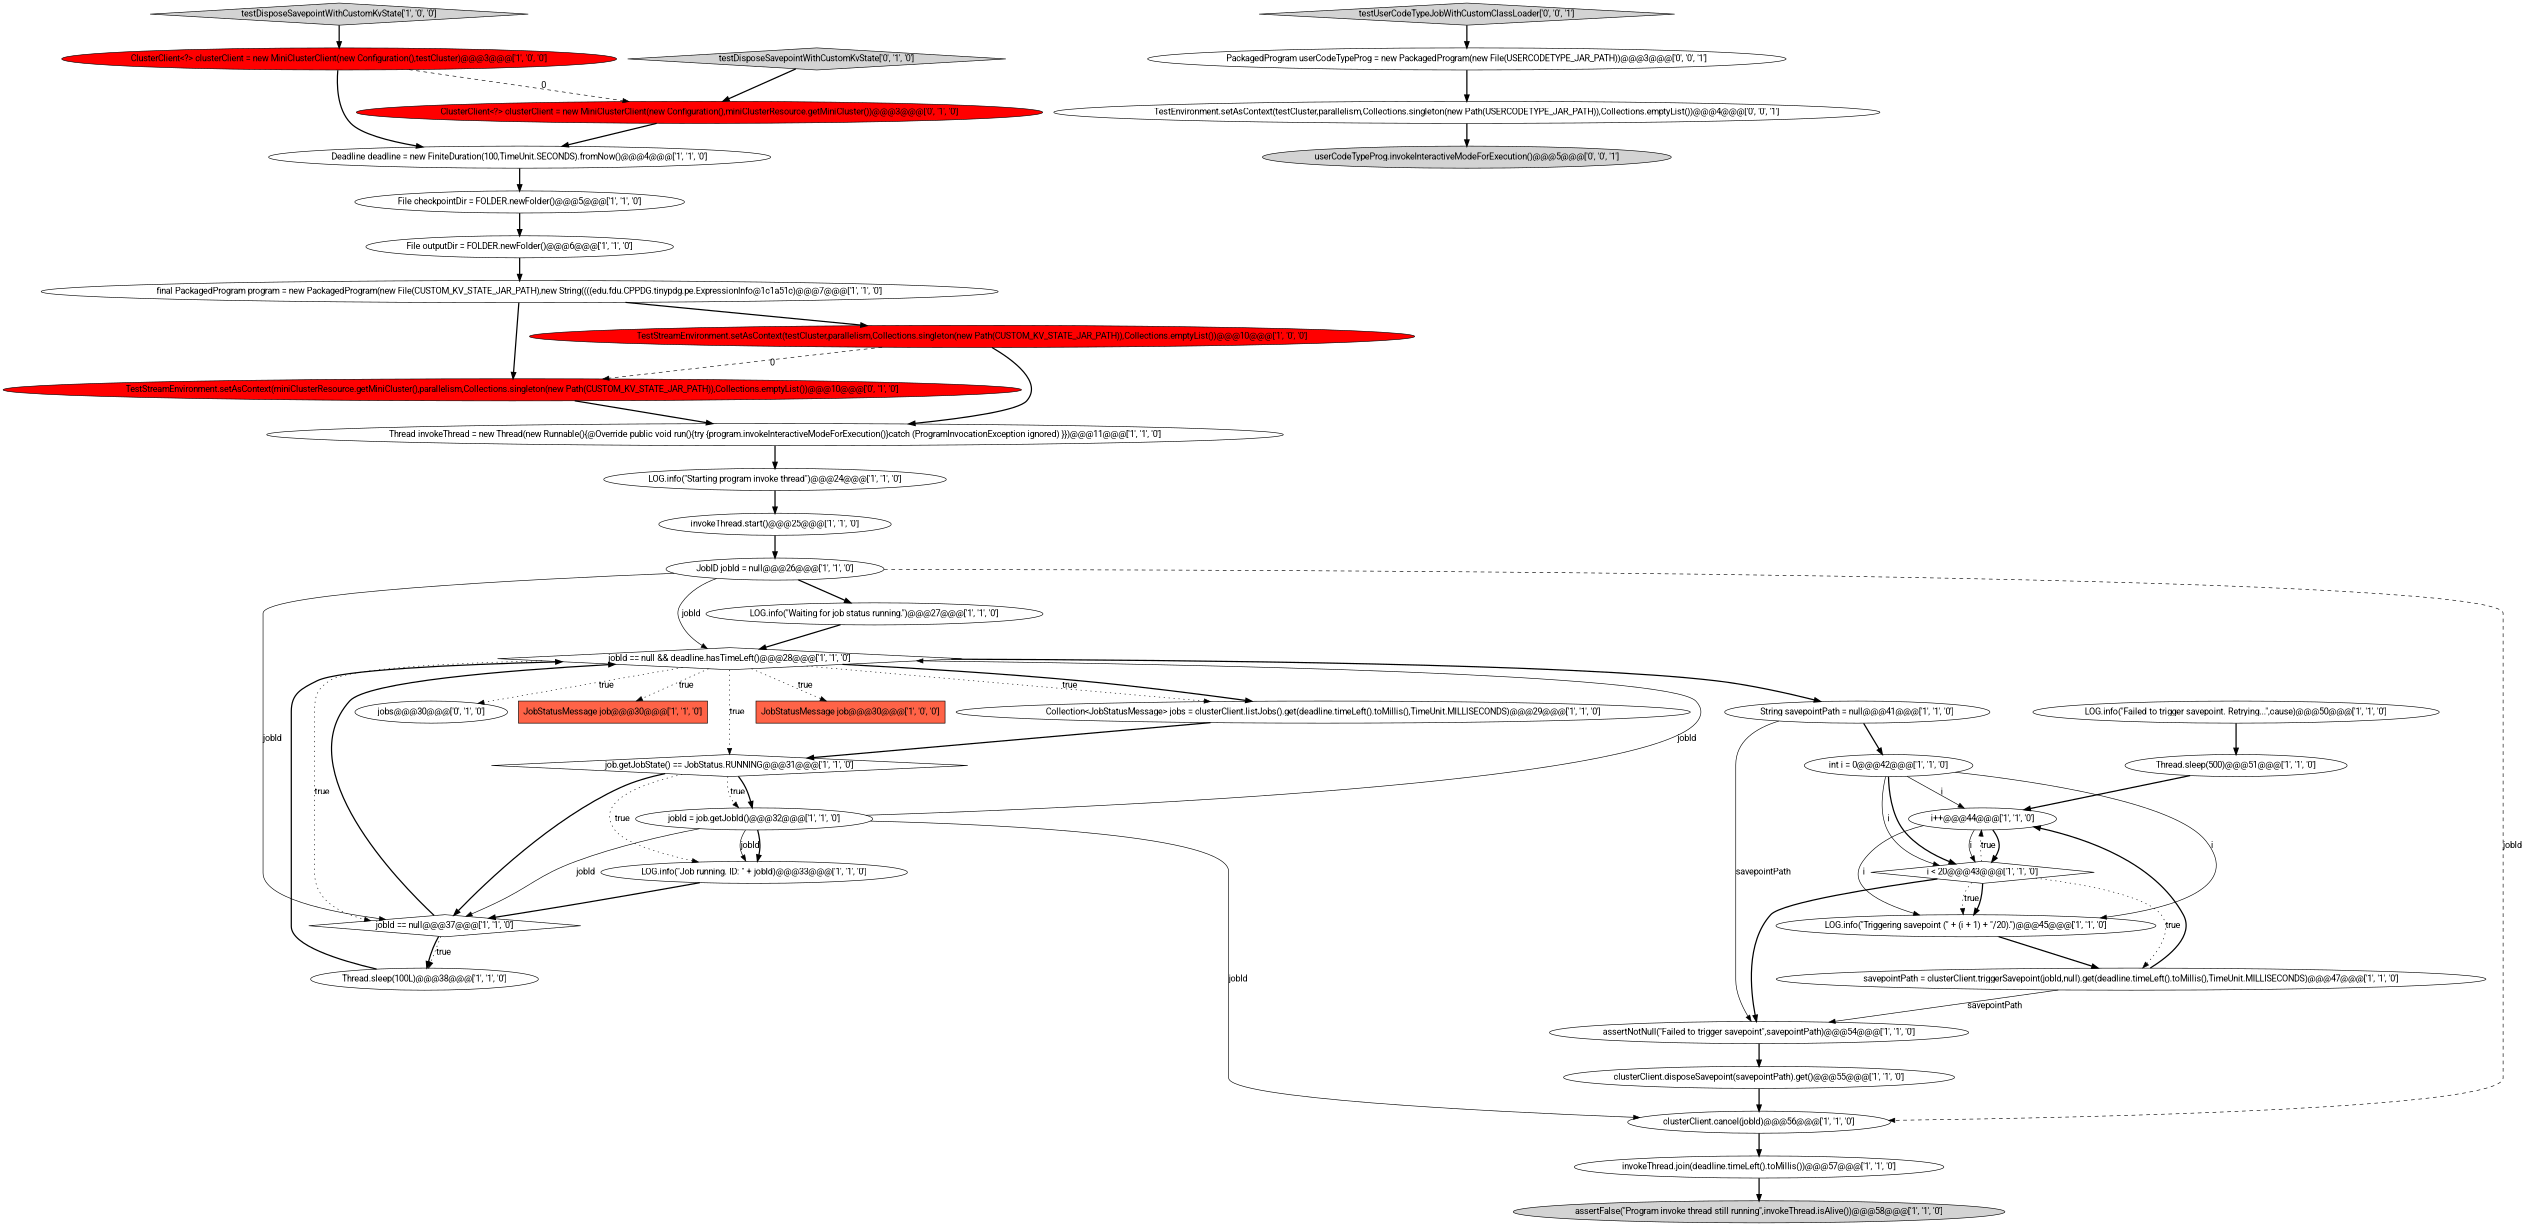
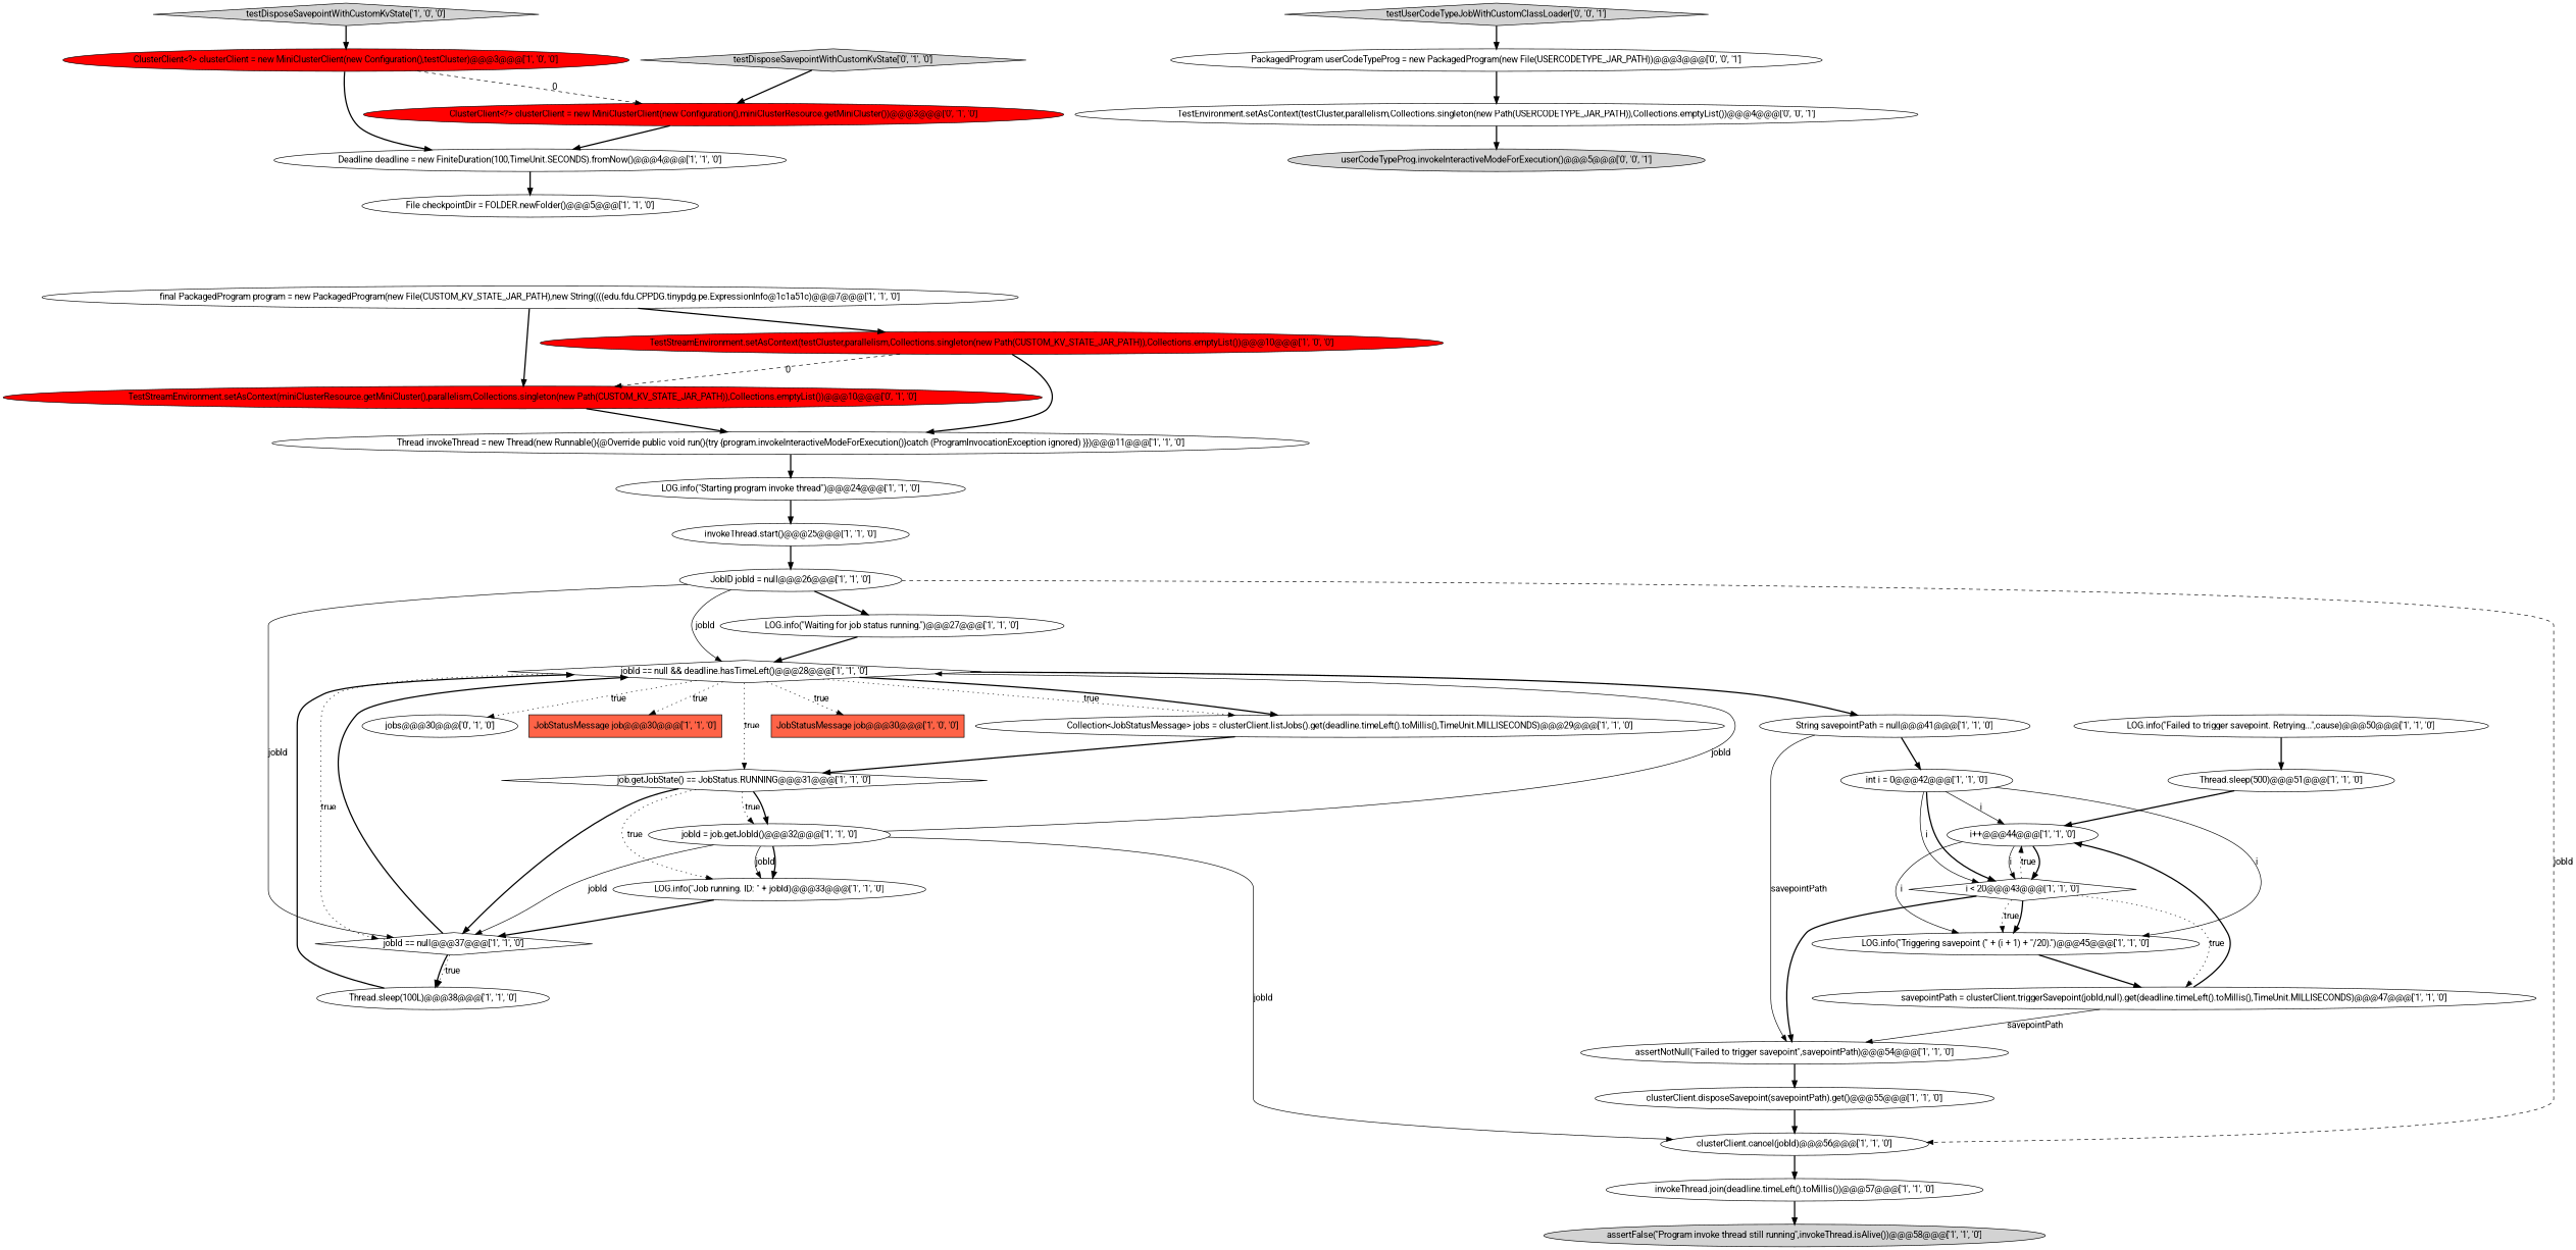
  digraph {
    fontname=Roboto
    node [fillcolor=white fontname=Roboto shape=ellipse style=filled]
    edge [fontname=Roboto style=bold]
    n1 [fillcolor=red label="ClusterClient<?> clusterClient = new MiniClusterClient(new Configuration(),testCluster)@@@3@@@['1', '0', '0']"]
    n2 [label="Deadline deadline = new FiniteDuration(100,TimeUnit.SECONDS).fromNow()@@@4@@@['1', '1', '0']"]
    n3 [fillcolor=red label="ClusterClient<?> clusterClient = new MiniClusterClient(new Configuration(),miniClusterResource.getMiniCluster())@@@3@@@['0', '1', '0']"]
    n4 [label="File checkpointDir = FOLDER.newFolder()@@@5@@@['1', '1', '0']"]
    n5 [fillcolor=red label="TestStreamEnvironment.setAsContext(miniClusterResource.getMiniCluster(),parallelism,Collections.singleton(new Path(CUSTOM_KV_STATE_JAR_PATH)),Collections.emptyList())@@@10@@@['0', '1', '0']"]
    n6 [label="Thread invokeThread = new Thread(new Runnable(){@Override public void run(){try {program.invokeInteractiveModeForExecution()}catch (ProgramInvocationException ignored) }})@@@11@@@['1', '1', '0']"]
    n7 [label="LOG.info(\"Starting program invoke thread\")@@@24@@@['1', '1', '0']"]
    n8 [label="jobId == null && deadline.hasTimeLeft()@@@28@@@['1', '1', '0']" shape=diamond]
    n9 [label="jobs@@@30@@@['0', '1', '0']"]
    n10 [fillcolor=tomato label="JobStatusMessage job@@@30@@@['1', '1', '0']" shape=box]
    n11 [fillcolor=tomato label="JobStatusMessage job@@@30@@@['1', '0', '0']" shape=box]
    n12 [label="jobId == null@@@37@@@['1', '1', '0']" shape=diamond]
    n13 [label="job.getJobState() == JobStatus.RUNNING@@@31@@@['1', '1', '0']" shape=diamond]
    n14 [label="Collection<JobStatusMessage> jobs = clusterClient.listJobs().get(deadline.timeLeft().toMillis(),TimeUnit.MILLISECONDS)@@@29@@@['1', '1', '0']"]
    n15 [label="String savepointPath = null@@@41@@@['1', '1', '0']"]
    n16 [label="Thread.sleep(100L)@@@38@@@['1', '1', '0']"]
    n17 [label="jobId = job.getJobId()@@@32@@@['1', '1', '0']"]
    n18 [label="LOG.info(\"Job running. ID: \" + jobId)@@@33@@@['1', '1', '0']"]
    n19 [label="assertNotNull(\"Failed to trigger savepoint\",savepointPath)@@@54@@@['1', '1', '0']"]
    n20 [label="int i = 0@@@42@@@['1', '1', '0']"]
    n21 [label="final PackagedProgram program = new PackagedProgram(new File(CUSTOM_KV_STATE_JAR_PATH),new String((((edu.fdu.CPPDG.tinypdg.pe.ExpressionInfo@1c1a51c)@@@7@@@['1', '1', '0']"]
    n22 [fillcolor=red label="TestStreamEnvironment.setAsContext(testCluster,parallelism,Collections.singleton(new Path(CUSTOM_KV_STATE_JAR_PATH)),Collections.emptyList())@@@10@@@['1', '0', '0']"]
    n23 [label="clusterClient.cancel(jobId)@@@56@@@['1', '1', '0']"]
    n24 [label="invokeThread.join(deadline.timeLeft().toMillis())@@@57@@@['1', '1', '0']"]
    n25 [fillcolor=lightgray label="assertFalse(\"Program invoke thread still running\",invokeThread.isAlive())@@@58@@@['1', '1', '0']"]
-   n26 [label="File outputDir = FOLDER.newFolder()@@@6@@@['1', '1', '0']"]
    n27 [label="LOG.info(\"Failed to trigger savepoint. Retrying...\",cause)@@@50@@@['1', '1', '0']"]
    n28 [label="Thread.sleep(500)@@@51@@@['1', '1', '0']"]
    n29 [label="i++@@@44@@@['1', '1', '0']"]
    n30 [label="i < 20@@@43@@@['1', '1', '0']" shape=diamond]
    n31 [label="LOG.info(\"Triggering savepoint (\" + (i + 1) + \"/20).\")@@@45@@@['1', '1', '0']"]
    n32 [label="savepointPath = clusterClient.triggerSavepoint(jobId,null).get(deadline.timeLeft().toMillis(),TimeUnit.MILLISECONDS)@@@47@@@['1', '1', '0']"]
    n33 [label="clusterClient.disposeSavepoint(savepointPath).get()@@@55@@@['1', '1', '0']"]
    n34 [label="invokeThread.start()@@@25@@@['1', '1', '0']"]
    n35 [label="JobID jobId = null@@@26@@@['1', '1', '0']"]
    n36 [label="LOG.info(\"Waiting for job status running.\")@@@27@@@['1', '1', '0']"]
    n37 [label="TestEnvironment.setAsContext(testCluster,parallelism,Collections.singleton(new Path(USERCODETYPE_JAR_PATH)),Collections.emptyList())@@@4@@@['0', '0', '1']"]
    n38 [fillcolor=lightgray label="userCodeTypeProg.invokeInteractiveModeForExecution()@@@5@@@['0', '0', '1']"]
    n39 [fillcolor=lightgray label="testDisposeSavepointWithCustomKvState['0', '1', '0']" shape=diamond]
    n40 [fillcolor=lightgray label="testUserCodeTypeJobWithCustomClassLoader['0', '0', '1']" shape=diamond]
    n41 [label="PackagedProgram userCodeTypeProg = new PackagedProgram(new File(USERCODETYPE_JAR_PATH))@@@3@@@['0', '0', '1']"]
    n42 [fillcolor=lightgray label="testDisposeSavepointWithCustomKvState['1', '0', '0']" shape=diamond]
    n1 -> n2
    n1 -> n3 [label=0 style=dashed]
    n2 -> n4
    n3 -> n2
-   n4 -> n26
    n5 -> n6
    n6 -> n7
    n7 -> n34
    n8 -> n9 [label=true style=dotted]
    n8 -> n10 [label=true style=dotted]
    n8 -> n11 [label=true style=dotted]
    n8 -> n12 [label=true style=dotted]
    n8 -> n13 [label=true style=dotted]
    n8 -> n14 [label=true style=dotted]
    n8 -> n14
    n8 -> n15
    n12 -> n8
    n12 -> n16
    n12 -> n16 [label=true style=dotted]
    n13 -> n12
    n13 -> n17 [label=true style=dotted]
    n13 -> n17
    n13 -> n18 [label=true style=dotted]
    n14 -> n13
    n15 -> n19 [label=savepointPath style=solid]
    n15 -> n20
    n16 -> n8
    n17 -> n8 [label=jobId style=solid]
    n17 -> n12 [label=jobId style=solid]
    n17 -> n18 [label=jobId style=solid]
    n17 -> n18
    n17 -> n23 [label=jobId style=solid]
    n18 -> n12
    n19 -> n33
    n20 -> n29 [label=i style=solid]
    n20 -> n30
    n20 -> n30 [label=i style=solid]
    n20 -> n31 [label=i style=solid]
    n21 -> n5
    n21 -> n22
    n22 -> n5 [label=0 style=dashed]
    n22 -> n6
    n23 -> n24
    n24 -> n25
-   n26 -> n21
    n27 -> n28
    n28 -> n29
    n29 -> n30
    n29 -> n30 [label=i style=solid]
    n29 -> n31 [label=i style=solid]
    n30 -> n19
    n30 -> n29 [label=true style=dotted]
    n30 -> n31 [label=true style=dotted]
    n30 -> n31
    n30 -> n32 [label=true style=dotted]
    n31 -> n32
    n32 -> n19 [label=savepointPath style=solid]
    n32 -> n29
    n33 -> n23
    n34 -> n35
    n35 -> n8 [label=jobId style=solid]
    n35 -> n12 [label=jobId style=solid]
    n35 -> n23 [label=jobId style=dashed]
    n35 -> n36
    n36 -> n8
    n37 -> n38
    n39 -> n3
    n40 -> n41
    n41 -> n37
    n42 -> n1
  }
